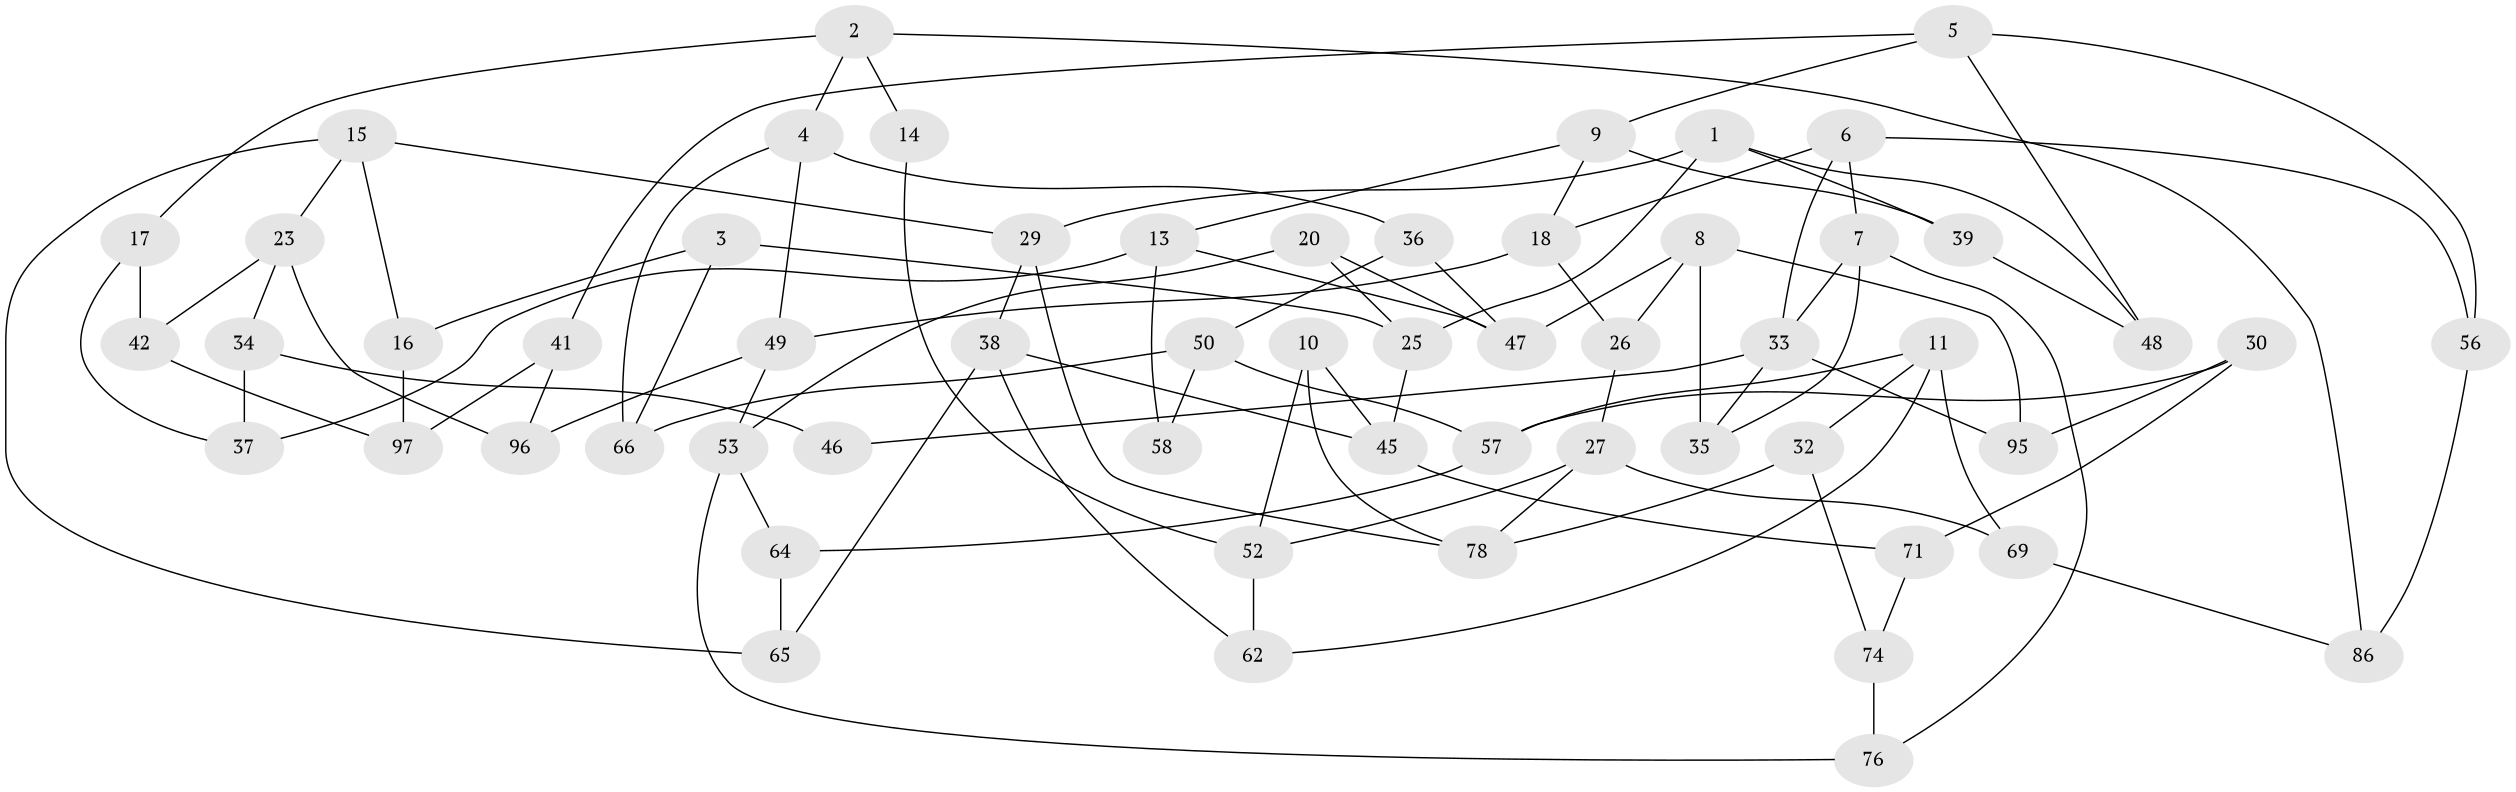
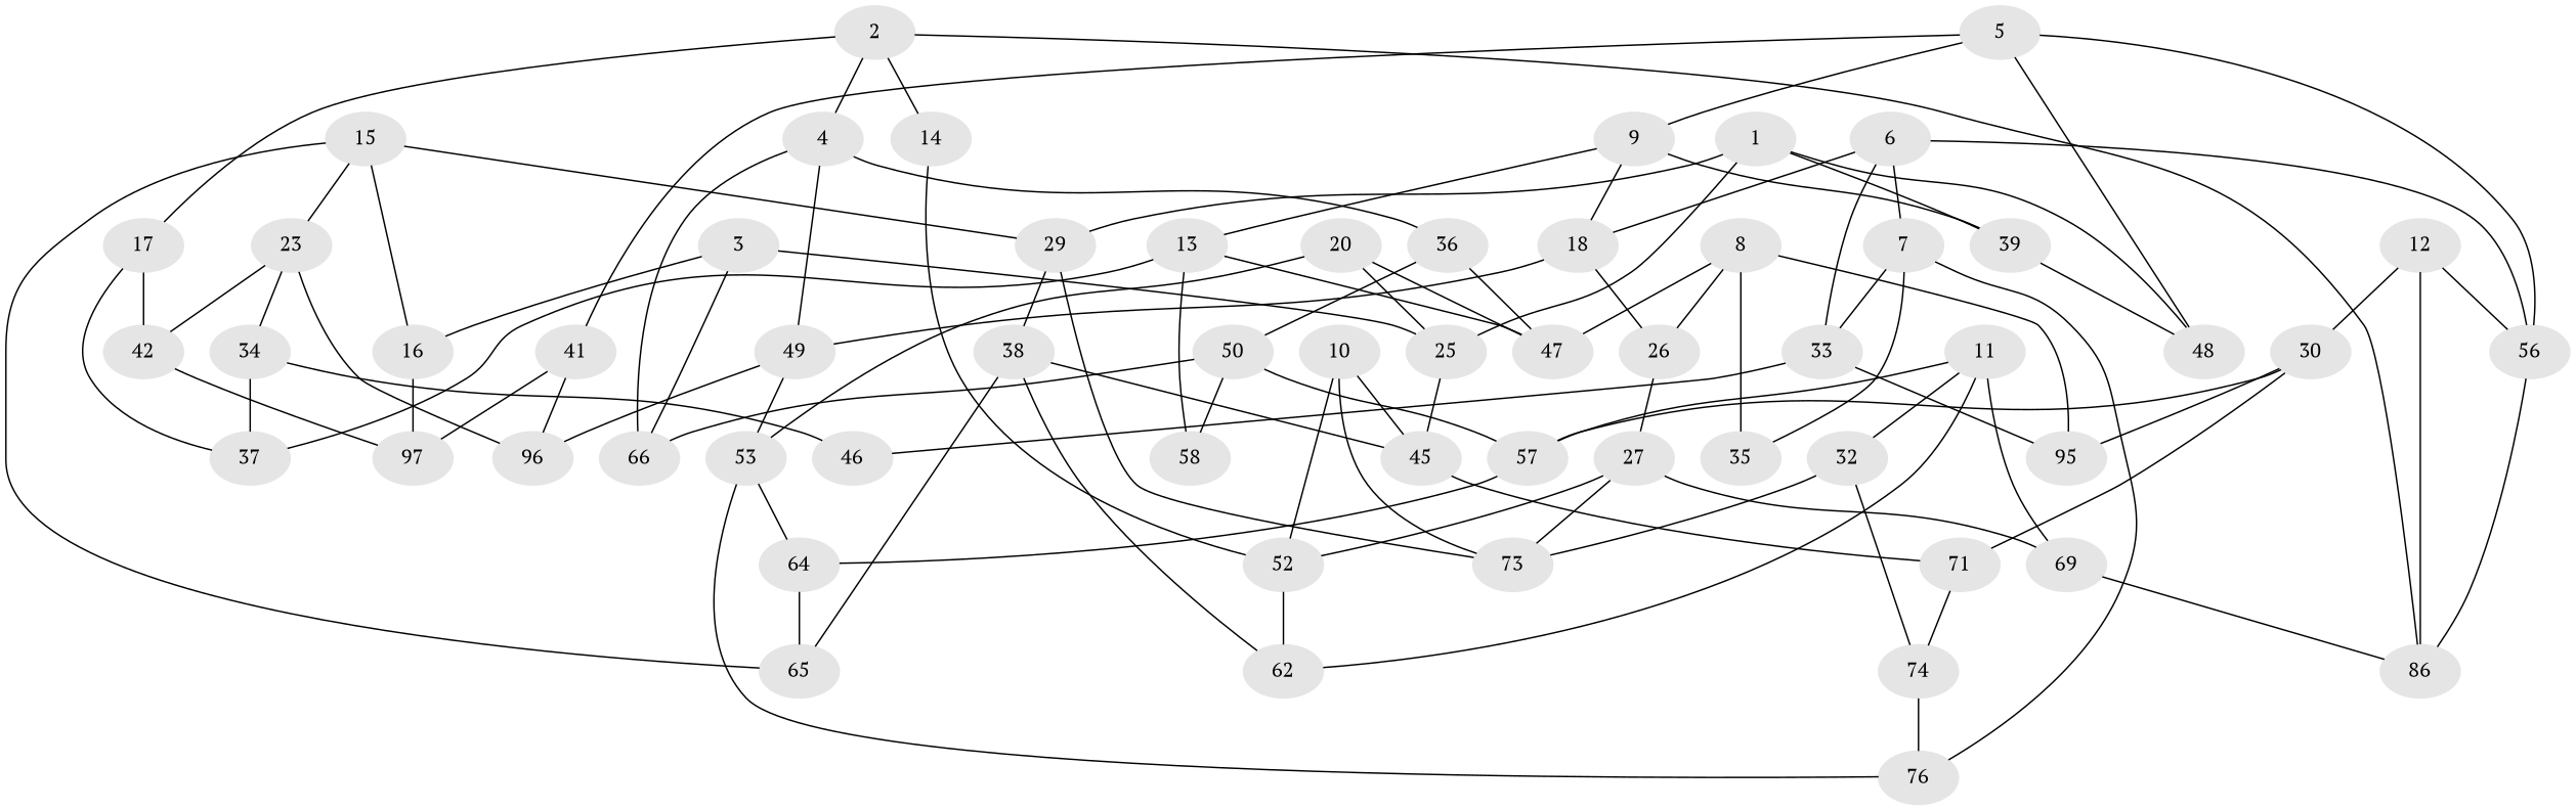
  graph {
    fontname="PT Serif"
    node [color=gray90 fontname="PT Serif" style=filled]
    edge [fontname="PT Serif"]
    1 [super="+22"]
    25 [super="+54"]
    29 [super="+92"]
    39 [super="+88"]
    48 [super="+80"]
    45 [super="+63"]
-   73 [super="+93" label=78]
+   73 [super="+93"]
    38 [super="+82"]
    2 [super="+60"]
    4 [super="+19"]
    14
    17 [super="+83"]
    86 [super="+91"]
    66 [super="+81"]
    36 [super="+90"]
    49 [super="+79"]
    52 [super="+68"]
    37
    42
    3 [super="+64"]
    16
    97
    47 [super="+55"]
    50 [super="+77"]
    53 [super="+100"]
    96
    5 [super="+78"]
    9 [super="+40"]
    41 [super="+84"]
    56 [super="+94"]
    18 [super="+98"]
    13 [super="+24"]
    6 [super="+75"]
    7 [super="+44"]
    33 [super="+51"]
    35
    76
    26 [super="+28"]
    95
    46
    8 [super="+72"]
    27 [super="+59"]
    58
    71
    10
    62
    11 [super="+70"]
    32
    57 [super="+99"]
    69
    74 [super="+87"]
    n52 [label=64]
    30 [super="+43"]
+   12
    15 [super="+21"]
    23 [super="+85"]
    65
    34 [super="+67"]
    20
    1 -- 25
    1 -- 29
    1 -- 39
    1 -- 48
    25 -- 45
    29 -- 73
    29 -- 38
    39 -- 48
    45 -- 71
    38 -- 45
    38 -- 62
    38 -- 65
    2 -- 4
    2 -- 14
    2 -- 17
    2 -- 86
    4 -- 66
    4 -- 36
    4 -- 49
    14 -- 52
    17 -- 37
    17 -- 42
    36 -- 47
    36 -- 50
    49 -- 53
    49 -- 96
    52 -- 62
    42 -- 97
    3 -- 25
    3 -- 66 [weight=2]
    3 -- 16
    16 -- 97
    50 -- 66
    50 -- 58
    50 -- 57
    53 -- 76
    53 -- n52
    5 -- 48
    5 -- 9
    5 -- 41
    5 -- 56
    9 -- 39
    9 -- 18
    9 -- 13
    41 -- 97
    41 -- 96
    56 -- 86
    18 -- 49
    18 -- 26
    13 -- 37
    13 -- 47
    13 -- 58
    6 -- 56
    6 -- 18
    6 -- 7
    6 -- 33
    7 -- 33
    7 -- 35
    7 -- 76
-   33 -- 35
    33 -- 95
    33 -- 46
    26 -- 27
    8 -- 47
    8 -- 35
    8 -- 26
    8 -- 95
    27 -- 73
    27 -- 52
    27 -- 69
    71 -- 74
    10 -- 45
    10 -- 73
    10 -- 52
    11 -- 62
    11 -- 32
    11 -- 57
    11 -- 69
    32 -- 73
    32 -- 74
    57 -- n52
    69 -- 86
    74 -- 76
    n52 -- 65
    30 -- 95
    30 -- 71
    30 -- 57
+   12 -- 86
+   12 -- 56
+   12 -- 30
    15 -- 29
    15 -- 16
    15 -- 23
    15 -- 65
    23 -- 42
    23 -- 96
    23 -- 34
    34 -- 37
    34 -- 46 [weight=2]
    20 -- 25
    20 -- 47
    20 -- 53
  }
